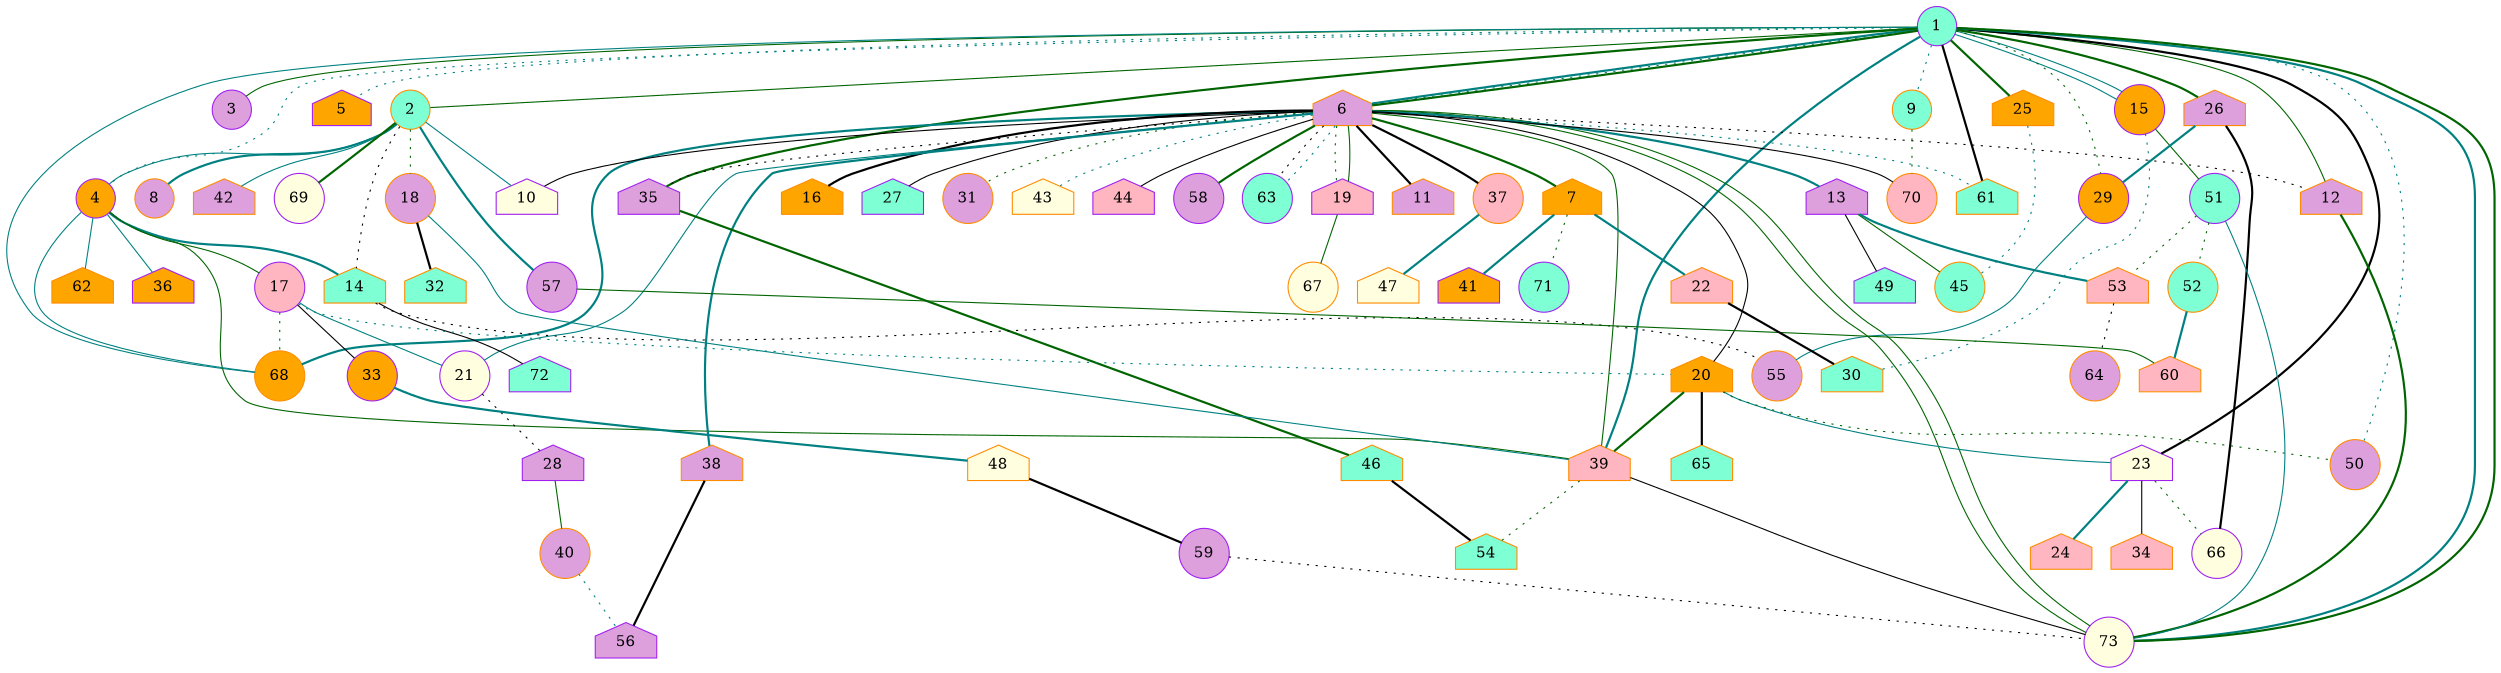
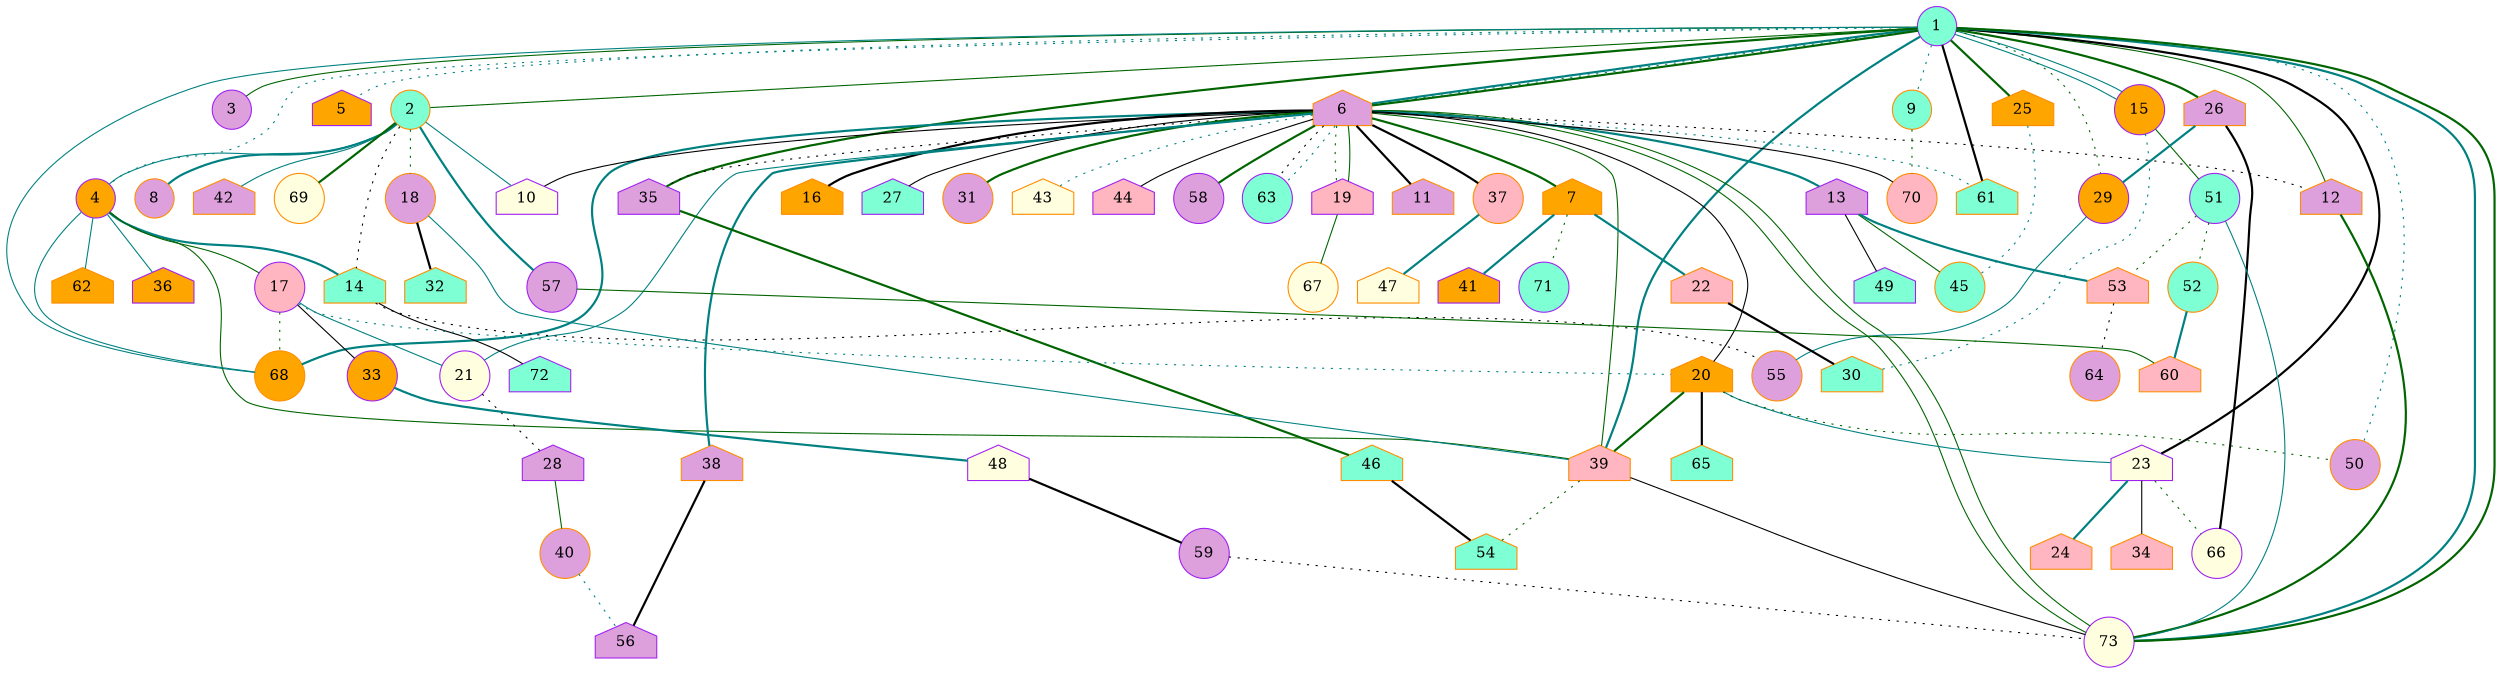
  graph {
    node [color=darkorange fillcolor=plum shape=house style=filled]
    edge [color=teal style=bold]
    1 [color=purple fillcolor=aquamarine shape=circle]
    2 [fillcolor=aquamarine shape=circle]
    3 [color=purple shape=circle]
    4 [color=purple fillcolor=orange shape=circle]
    5 [color=purple fillcolor=orange]
    6
    9 [fillcolor=aquamarine shape=circle]
    12
    15 [color=purple fillcolor=orange shape=circle]
    23 [color=purple fillcolor=lightyellow]
    25 [fillcolor=orange]
    26
    29 [color=purple fillcolor=orange shape=circle]
    35 [color=purple]
    39 [fillcolor=lightpink]
    50 [shape=circle]
    61 [fillcolor=aquamarine]
    68 [fillcolor=orange shape=circle]
    73 [color=purple fillcolor=lightyellow shape=circle]
    8 [shape=circle]
    10 [color=purple fillcolor=lightyellow]
    14 [fillcolor=aquamarine]
    18 [shape=circle]
    42
    57 [color=purple shape=circle]
-   69 [color=purple fillcolor=lightyellow shape=circle]
+   69 [fillcolor=lightyellow shape=circle]
    17 [color=purple fillcolor=lightpink shape=circle]
    36 [color=purple fillcolor=orange]
    62 [fillcolor=orange]
    7 [fillcolor=orange]
    11
    13 [color=purple]
    16 [fillcolor=orange]
    19 [color=purple fillcolor=lightpink]
    20 [fillcolor=orange]
    21 [color=purple fillcolor=lightyellow shape=circle]
    27 [color=purple fillcolor=aquamarine]
    31 [shape=circle]
    37 [fillcolor=lightpink shape=circle]
    38
    43 [fillcolor=lightyellow]
    44 [color=purple fillcolor=lightpink]
    58 [color=purple shape=circle]
    63 [color=purple fillcolor=aquamarine shape=circle]
    70 [fillcolor=lightpink shape=circle]
    30 [fillcolor=aquamarine]
    51 [color=purple fillcolor=aquamarine shape=circle]
    24 [fillcolor=lightpink]
    34 [fillcolor=lightpink]
    66 [color=purple fillcolor=lightyellow shape=circle]
    45 [fillcolor=aquamarine shape=circle]
    55 [shape=circle]
    46 [fillcolor=aquamarine]
    54 [fillcolor=aquamarine]
    72 [color=purple fillcolor=aquamarine]
    32 [fillcolor=aquamarine]
    60 [fillcolor=lightpink]
    33 [color=purple fillcolor=orange shape=circle]
    22 [fillcolor=lightpink]
    41 [color=purple fillcolor=orange]
    71 [color=purple fillcolor=aquamarine shape=circle]
    49 [color=purple fillcolor=aquamarine]
    53 [fillcolor=lightpink]
    67 [fillcolor=lightyellow shape=circle]
    65 [fillcolor=aquamarine]
    28 [color=purple]
    47 [fillcolor=lightyellow]
    56 [color=purple]
    64 [shape=circle]
    52 [fillcolor=aquamarine shape=circle]
-   48 [fillcolor=lightyellow]
+   48 [color=purple fillcolor=lightyellow]
    40 [shape=circle]
    59 [color=purple shape=circle]
    1 -- 2 [color=darkgreen style=solid]
    1 -- 3 [color=darkgreen style=solid]
    1 -- 4 [style=dotted]
    1 -- 5 [style=dotted]
    1 -- 6
    1 -- 6 [style=dotted]
    1 -- 6 [color=darkgreen]
    1 -- 9 [style=dotted]
    1 -- 12 [color=darkgreen style=solid]
    1 -- 15 [style=solid]
    1 -- 15 [style=solid]
    1 -- 23 [color=black]
    1 -- 25 [color=darkgreen]
    1 -- 26 [color=darkgreen]
    1 -- 29 [color=darkgreen style=dotted]
    1 -- 35 [color=darkgreen]
    1 -- 39
    1 -- 50 [style=dotted]
    1 -- 61 [color=black]
    1 -- 68 [style=solid]
    1 -- 73
    1 -- 73 [color=darkgreen]
    2 -- 4 [style=solid]
    2 -- 8
    2 -- 10 [style=solid]
    2 -- 14 [color=black style=dotted]
    2 -- 18 [color=darkgreen style=dotted]
    2 -- 42 [style=solid]
    2 -- 57
    2 -- 69 [color=darkgreen]
    4 -- 39 [color=darkgreen style=solid]
    4 -- 68 [style=solid]
    4 -- 14
    4 -- 17 [color=darkgreen style=solid]
    4 -- 36 [style=solid]
    4 -- 62 [style=solid]
    6 -- 12 [color=black style=dotted]
    6 -- 35 [color=black style=dotted]
    6 -- 39 [color=darkgreen style=solid]
    6 -- 61 [style=dotted]
    6 -- 68
    6 -- 73 [color=darkgreen style=solid]
    6 -- 73 [color=darkgreen style=solid]
    6 -- 10 [color=black style=solid]
    6 -- 7 [color=darkgreen]
    6 -- 11 [color=black]
    6 -- 13
    6 -- 16 [color=black]
    6 -- 19 [color=darkgreen style=dotted]
    6 -- 19 [color=darkgreen style=solid]
    6 -- 20 [color=black style=solid]
    6 -- 21 [style=solid]
    6 -- 27 [color=black style=solid]
-   6 -- 31 [color=darkgreen style=dotted]
+   6 -- 31 [color=darkgreen]
    6 -- 37 [color=black]
    6 -- 38
    6 -- 43 [style=dotted]
    6 -- 44 [color=black style=solid]
    6 -- 58 [color=darkgreen]
    6 -- 63 [color=black style=dotted]
    6 -- 63 [style=dotted]
    6 -- 70 [color=black style=solid]
    9 -- 70 [color=darkgreen style=dotted]
    12 -- 73 [color=darkgreen]
    15 -- 30 [style=dotted]
    15 -- 51 [color=darkgreen style=solid]
    23 -- 24
    23 -- 34 [color=black style=solid]
    23 -- 66 [color=darkgreen style=dotted]
    25 -- 45 [style=dotted]
    26 -- 29
    26 -- 66 [color=black]
    29 -- 55 [style=solid]
    35 -- 46 [color=darkgreen]
    39 -- 73 [color=black style=solid]
    39 -- 54 [color=darkgreen style=dotted]
    14 -- 55 [color=black style=dotted]
    14 -- 72 [color=black style=solid]
    18 -- 39 [style=solid]
    18 -- 32 [color=black]
    57 -- 60 [color=darkgreen style=solid]
    17 -- 68 [color=darkgreen style=dotted]
    17 -- 20 [style=dotted]
    17 -- 21 [style=solid]
    17 -- 33 [color=black style=solid]
    7 -- 22
    7 -- 41
    7 -- 71 [color=darkgreen style=dotted]
    13 -- 45 [color=darkgreen style=solid]
    13 -- 49 [color=black style=solid]
    13 -- 53
    19 -- 67 [color=darkgreen style=solid]
    20 -- 23 [style=solid]
    20 -- 39 [color=darkgreen]
    20 -- 50 [color=darkgreen style=dotted]
    20 -- 65 [color=black]
    21 -- 28 [color=black style=dotted]
    37 -- 47
    38 -- 56 [color=black]
    51 -- 73 [style=solid]
    51 -- 53 [color=darkgreen style=dotted]
    51 -- 52 [color=darkgreen style=dotted]
    46 -- 54 [color=black]
    33 -- 48
    22 -- 30 [color=black]
    53 -- 64 [color=black style=dotted]
    28 -- 40 [color=darkgreen style=solid]
    52 -- 60
    48 -- 59 [color=black]
    40 -- 56 [style=dotted]
    59 -- 73 [color=black style=dotted]
  }
